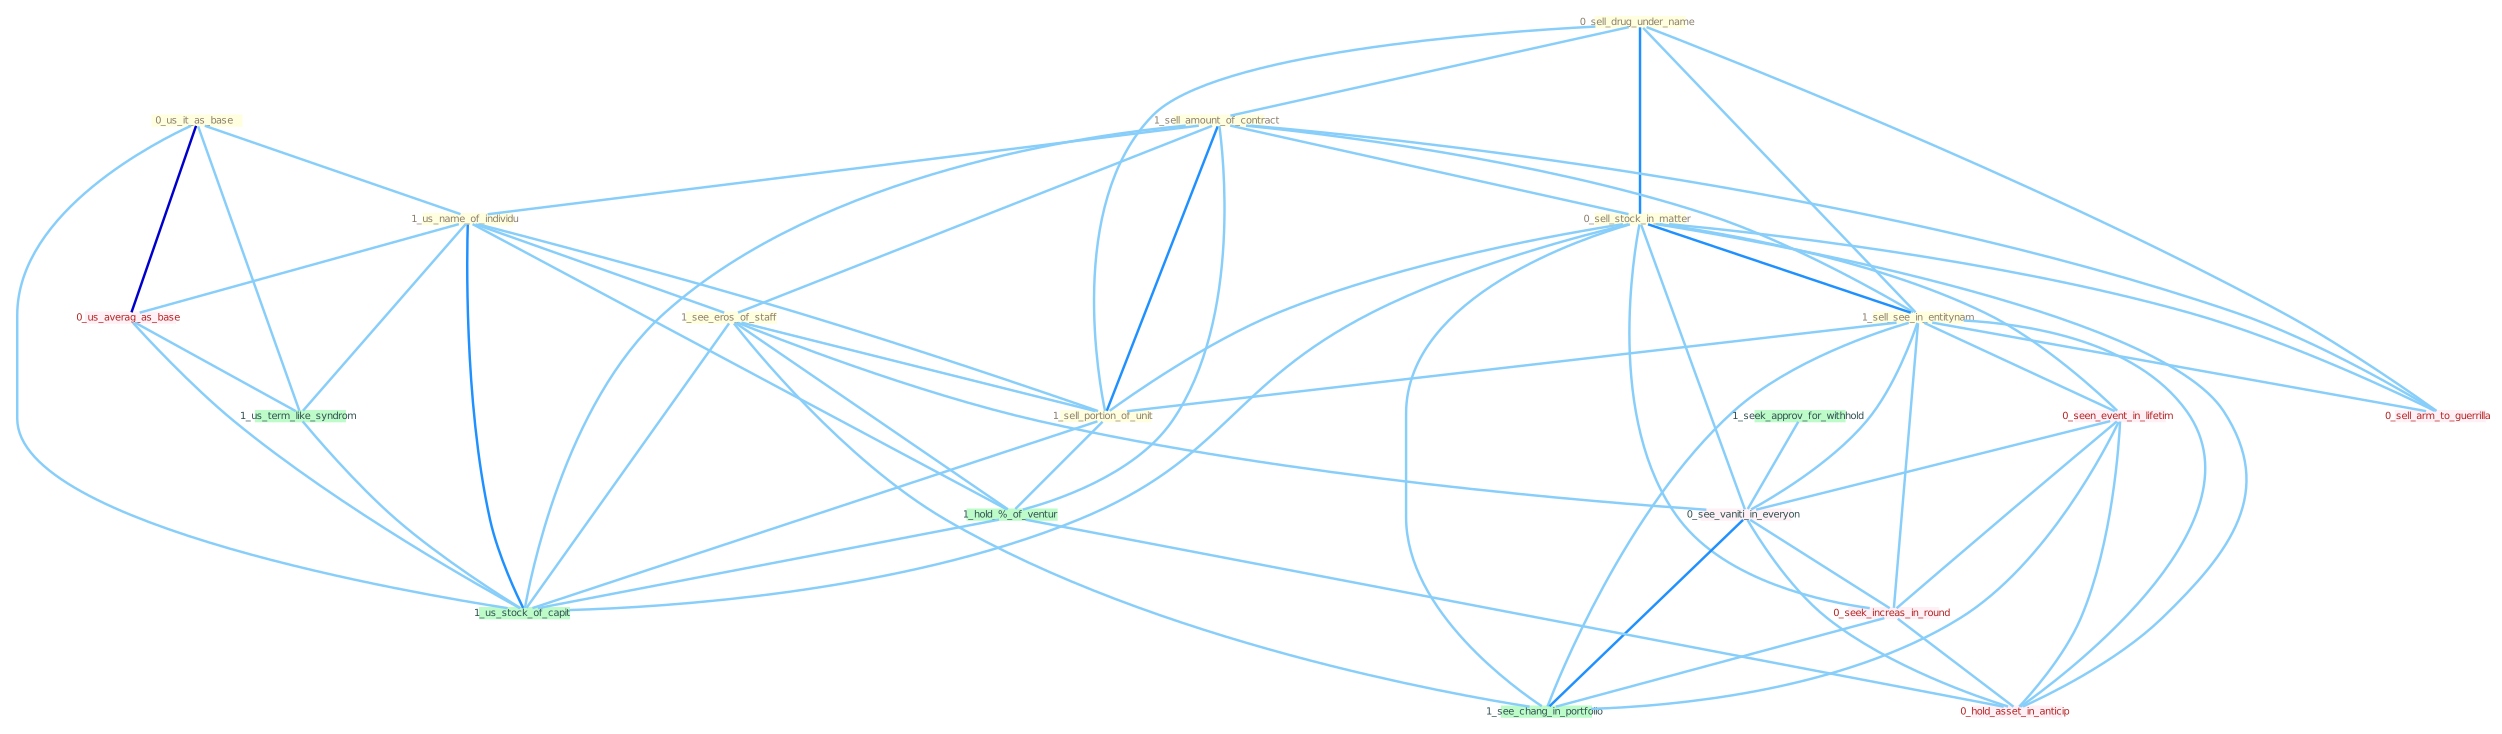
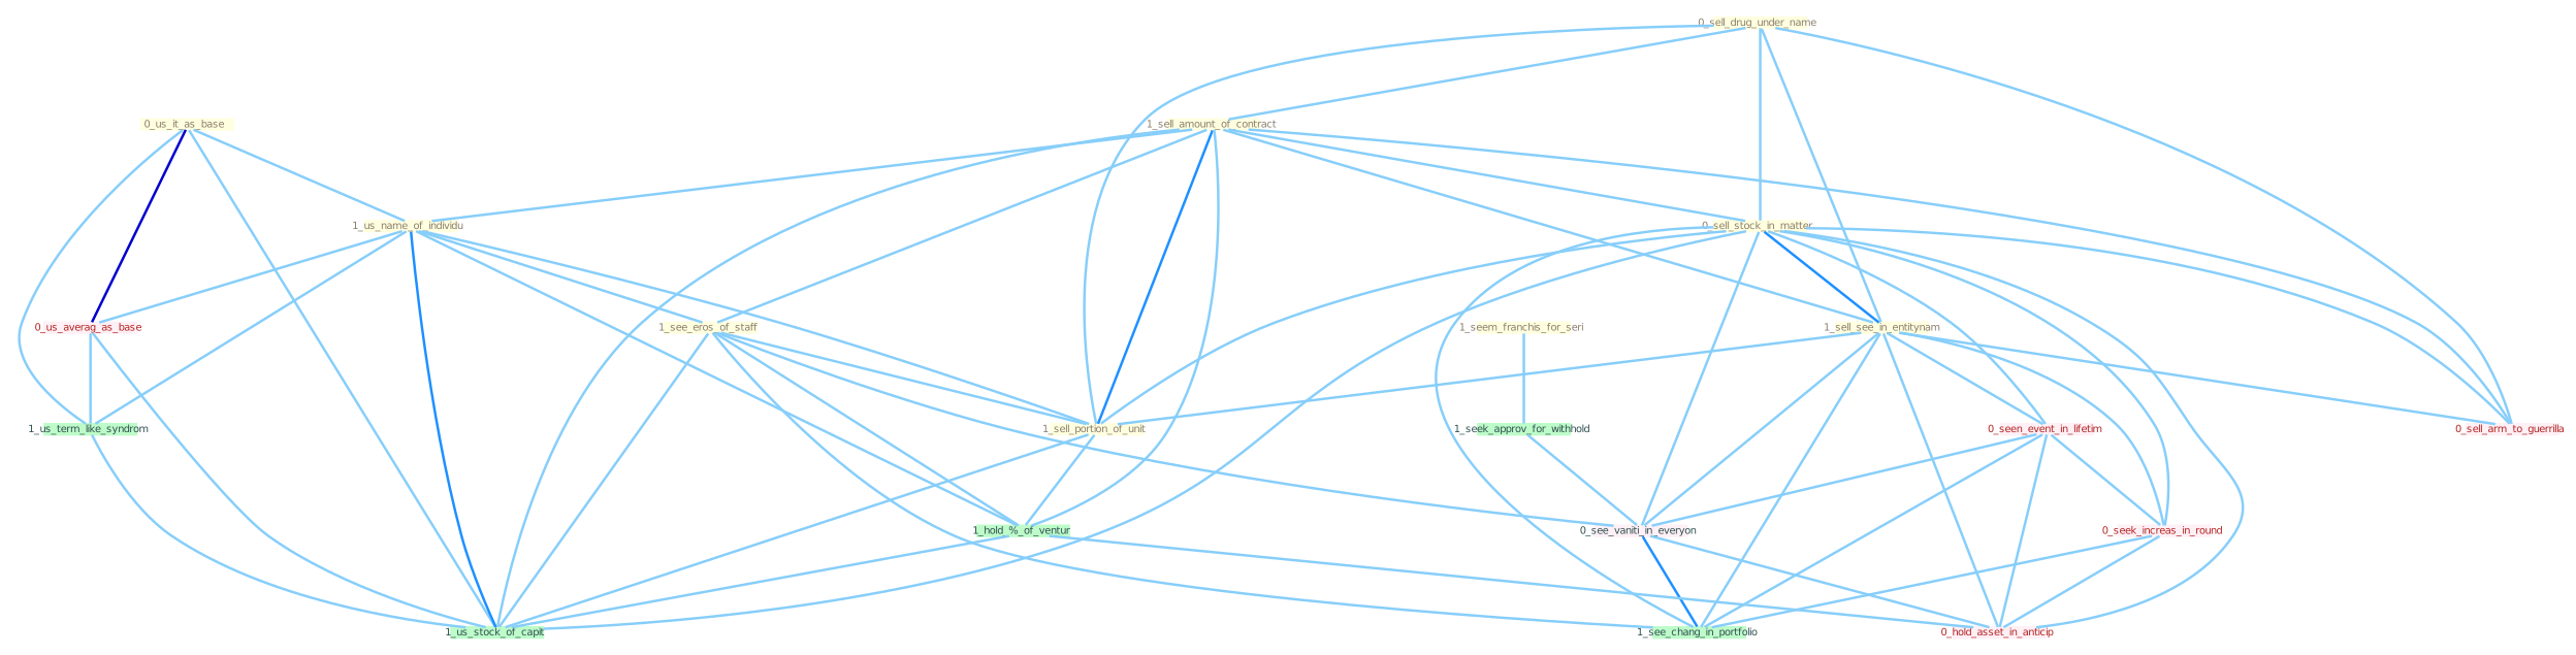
  graph {
    fontname="DejaVu Sans"
    node [color="#ffffe0" fixedsize=true fontcolor="#8b7d6b" fontname="DejaVu Sans" fontsize=4 shape=polygon style=filled]
    edge [color="#87cefa" fontname="DejaVu Sans" w=1]
    "0_us_it_as_base " [height=.06 width=.5]
    "0_sell_drug_under_name " [height=.06 width=.5]
    "1_sell_amount_of_contract " [height=.06 width=.5]
+   "1_seem_franchis_for_seri " [height=.06 width=.5]
    "0_sell_stock_in_matter " [height=.06 width=.5]
    "1_us_name_of_individu " [height=.06 width=.5]
    n7 [height=.06 label="1_sell_see_in_entitynam" width=.5]
    "1_see_eros_of_staff " [height=.06 width=.5]
    "1_sell_portion_of_unit " [height=.06 width=.5]
    "0_seen_event_in_lifetim " [color="#fff0f5" fontcolor="#b22222" height=.06 width=.5]
    "0_us_averag_as_base " [color="#fff0f5" fontcolor="#b22222" height=.06 width=.5]
    "0_see_vaniti_in_everyon " [color="#fff0f5" fontcolor="#2f4f4f" height=.06 width=.5]
    "0_sell_arm_to_guerrilla " [color="#fff0f5" fontcolor="#b22222" height=.06 width=.5]
    "0_seek_increas_in_round " [color="#fff0f5" fontcolor="#b22222" height=.06 width=.5]
    "0_hold_asset_in_anticip " [color="#fff0f5" fontcolor="#b22222" height=.06 width=.5]
    "1_us_term_like_syndrom " [color="#BDFCC9" fontcolor="#2f4f4f" height=.06 width=.5]
    "1_us_stock_of_capit " [color="#BDFCC9" fontcolor="#2f4f4f" height=.06 width=.5]
    "1_hold_%_of_ventur " [color="#BDFCC9" fontcolor="#2f4f4f" height=.06 width=.5]
    "1_seek_approv_for_withhold " [color="#BDFCC9" fontcolor="#2f4f4f" height=.06 width=.5]
    "1_see_chang_in_portfolio " [color="#BDFCC9" fontcolor="#2f4f4f" height=.06 width=.5]
    subgraph sub_1 {
      "0_us_it_as_base "
      "0_sell_drug_under_name "
      "1_sell_amount_of_contract "
+     "1_seem_franchis_for_seri "
      "0_sell_stock_in_matter "
      "1_us_name_of_individu "
      n7
      "1_see_eros_of_staff "
      "1_sell_portion_of_unit "
    }
    subgraph sub_2 {
      "0_seen_event_in_lifetim "
      "0_us_averag_as_base "
      "0_see_vaniti_in_everyon "
      "0_sell_arm_to_guerrilla "
      "0_seek_increas_in_round "
      "0_hold_asset_in_anticip "
    }
    "0_us_it_as_base " -- "1_us_name_of_individu "
    "0_us_it_as_base " -- "0_us_averag_as_base " [color="#0000cd" w=3]
    "0_us_it_as_base " -- "1_us_term_like_syndrom "
    "0_us_it_as_base " -- "1_us_stock_of_capit "
    "0_sell_drug_under_name " -- "1_sell_amount_of_contract "
-   "0_sell_drug_under_name " -- "0_sell_stock_in_matter " [color="#1e90ff"]
+   "0_sell_drug_under_name " -- "0_sell_stock_in_matter "
    "0_sell_drug_under_name " -- n7
    "0_sell_drug_under_name " -- "1_sell_portion_of_unit "
    "0_sell_drug_under_name " -- "0_sell_arm_to_guerrilla "
    "1_sell_amount_of_contract " -- "0_sell_stock_in_matter "
    "1_sell_amount_of_contract " -- "1_us_name_of_individu "
    "1_sell_amount_of_contract " -- n7
    "1_sell_amount_of_contract " -- "1_see_eros_of_staff "
    "1_sell_amount_of_contract " -- "1_sell_portion_of_unit " [color="#1e90ff" w=2]
    "1_sell_amount_of_contract " -- "0_sell_arm_to_guerrilla "
    "1_sell_amount_of_contract " -- "1_us_stock_of_capit "
    "1_sell_amount_of_contract " -- "1_hold_%_of_ventur "
+   "1_seem_franchis_for_seri " -- "1_seek_approv_for_withhold "
    "0_sell_stock_in_matter " -- n7 [color="#1e90ff" w=2]
    "0_sell_stock_in_matter " -- "1_sell_portion_of_unit "
    "0_sell_stock_in_matter " -- "0_seen_event_in_lifetim "
    "0_sell_stock_in_matter " -- "0_see_vaniti_in_everyon "
    "0_sell_stock_in_matter " -- "0_sell_arm_to_guerrilla "
    "0_sell_stock_in_matter " -- "0_seek_increas_in_round "
    "0_sell_stock_in_matter " -- "0_hold_asset_in_anticip "
    "0_sell_stock_in_matter " -- "1_us_stock_of_capit "
    "0_sell_stock_in_matter " -- "1_see_chang_in_portfolio "
    "1_us_name_of_individu " -- "1_see_eros_of_staff "
    "1_us_name_of_individu " -- "1_sell_portion_of_unit "
    "1_us_name_of_individu " -- "0_us_averag_as_base "
    "1_us_name_of_individu " -- "1_us_term_like_syndrom "
    "1_us_name_of_individu " -- "1_us_stock_of_capit " [color="#1e90ff" w=2]
    "1_us_name_of_individu " -- "1_hold_%_of_ventur "
    n7 -- "1_sell_portion_of_unit "
    n7 -- "0_seen_event_in_lifetim "
    n7 -- "0_see_vaniti_in_everyon "
    n7 -- "0_sell_arm_to_guerrilla "
    n7 -- "0_seek_increas_in_round "
    n7 -- "0_hold_asset_in_anticip "
    n7 -- "1_see_chang_in_portfolio "
    "1_see_eros_of_staff " -- "1_sell_portion_of_unit "
    "1_see_eros_of_staff " -- "0_see_vaniti_in_everyon "
    "1_see_eros_of_staff " -- "1_us_stock_of_capit "
    "1_see_eros_of_staff " -- "1_hold_%_of_ventur "
    "1_see_eros_of_staff " -- "1_see_chang_in_portfolio "
    "1_sell_portion_of_unit " -- "1_us_stock_of_capit "
    "1_sell_portion_of_unit " -- "1_hold_%_of_ventur "
    "0_seen_event_in_lifetim " -- "0_see_vaniti_in_everyon "
    "0_seen_event_in_lifetim " -- "0_seek_increas_in_round "
    "0_seen_event_in_lifetim " -- "0_hold_asset_in_anticip "
    "0_seen_event_in_lifetim " -- "1_see_chang_in_portfolio "
    "0_us_averag_as_base " -- "1_us_term_like_syndrom "
    "0_us_averag_as_base " -- "1_us_stock_of_capit "
-   "0_see_vaniti_in_everyon " -- "0_seek_increas_in_round "
    "0_see_vaniti_in_everyon " -- "0_hold_asset_in_anticip "
    "0_see_vaniti_in_everyon " -- "1_see_chang_in_portfolio " [color="#1e90ff" w=2]
    "0_seek_increas_in_round " -- "0_hold_asset_in_anticip "
    "0_seek_increas_in_round " -- "1_see_chang_in_portfolio "
    "1_us_term_like_syndrom " -- "1_us_stock_of_capit "
    "1_hold_%_of_ventur " -- "0_hold_asset_in_anticip "
    "1_hold_%_of_ventur " -- "1_us_stock_of_capit "
    "1_seek_approv_for_withhold " -- "0_see_vaniti_in_everyon "
  }
